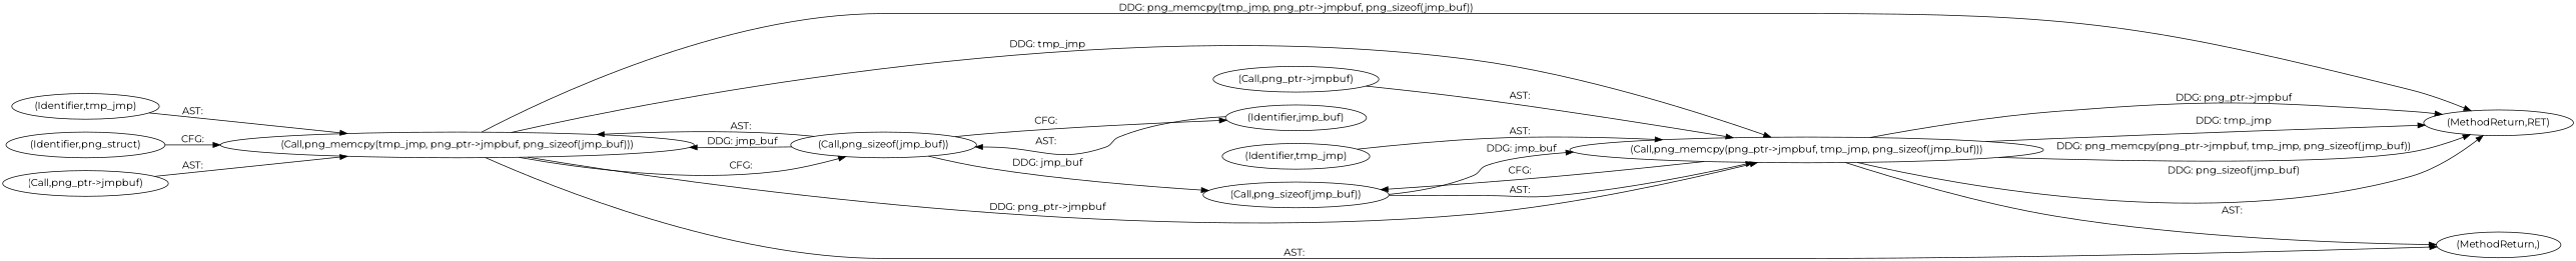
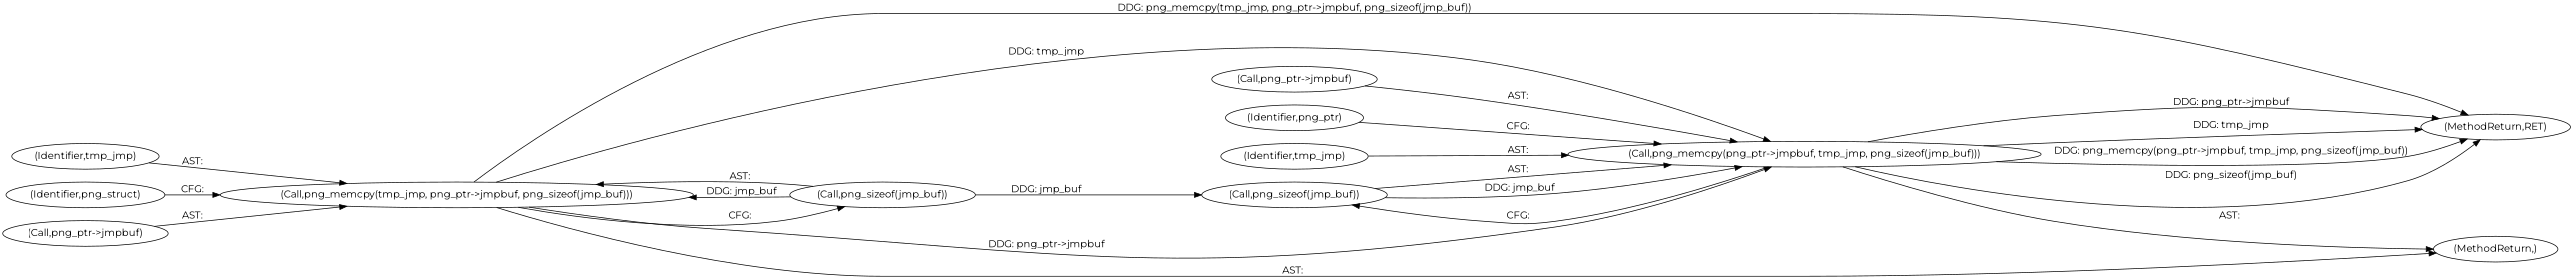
  digraph {
    fontname=Montserrat
    rankdir=LR
    node [fontname=Montserrat]
    edge [fontname=Montserrat]
    n1 [label="(Call,png_memcpy(tmp_jmp, png_ptr->jmpbuf, png_sizeof(jmp_buf)))"]
    n2 [label="(Call,png_sizeof(jmp_buf))"]
    n3 [label="(Call,png_memcpy(png_ptr->jmpbuf, tmp_jmp, png_sizeof(jmp_buf)))"]
    n4 [label="(MethodReturn,)"]
    n5 [label="(MethodReturn,RET)"]
    n6 [label="(Call,png_sizeof(jmp_buf))"]
-   n7 [label="(Identifier,jmp_buf)"]
    n8 [label="(Identifier,tmp_jmp)"]
    n9 [label="(Call,png_ptr->jmpbuf)"]
+   n10 [label="(Identifier,png_ptr)"]
    n11 [label="(Identifier,png_struct)"]
    n12 [label="(Identifier,tmp_jmp)"]
    n13 [label="(Call,png_ptr->jmpbuf)"]
    n1 -> n2 [label="CFG: "]
    n1 -> n3 [label="DDG: png_ptr->jmpbuf"]
    n1 -> n3 [label="DDG: tmp_jmp"]
    n1 -> n4 [label="AST: "]
    n1 -> n5 [label="DDG: png_memcpy(tmp_jmp, png_ptr->jmpbuf, png_sizeof(jmp_buf))"]
    n2 -> n1 [label="AST: "]
    n2 -> n1 [label="DDG: jmp_buf"]
    n2 -> n6 [label="DDG: jmp_buf"]
-   n2 -> n7 [label="CFG: "]
    n3 -> n4 [label="AST: "]
    n3 -> n5 [label="DDG: png_sizeof(jmp_buf)"]
    n3 -> n5 [label="DDG: png_ptr->jmpbuf"]
    n3 -> n5 [label="DDG: tmp_jmp"]
    n3 -> n5 [label="DDG: png_memcpy(png_ptr->jmpbuf, tmp_jmp, png_sizeof(jmp_buf))"]
    n3 -> n6 [label="CFG: "]
    n6 -> n3 [label="AST: "]
    n6 -> n3 [label="DDG: jmp_buf"]
-   n7 -> n2 [label="AST: "]
    n8 -> n1 [label="AST: "]
    n9 -> n3 [label="AST: "]
+   n10 -> n3 [label="CFG: "]
    n11 -> n1 [label="CFG: "]
    n12 -> n3 [label="AST: "]
    n13 -> n1 [label="AST: "]
  }
